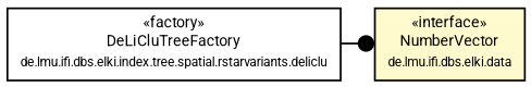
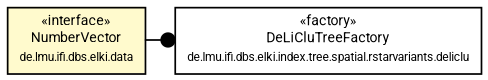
  digraph {
    nodesep=0.15
    rankdir=LR
    ranksep=0.25
    node [fontcolor=black fontname=Roboto fontsize=8 margin=0 shape=plaintext]
    n1 [height=0 label=<<table title="de.lmu.ifi.dbs.elki.data.NumberVector" border="0" cellborder="1" cellspacing="0" cellpadding="2" bgcolor="LemonChiffon" href="../../../data/NumberVector.html" target="_parent"> 		<tr><td><table border="0" cellspacing="0" cellpadding="1"> 		<tr><td align="center" balign="center"> &#171;interface&#187; </td></tr> 		<tr><td align="center" balign="center"> <font face="Roboto">NumberVector</font> </td></tr> 		<tr><td align="center" balign="center"> <font face="Roboto" point-size="7.0">de.lmu.ifi.dbs.elki.data</font> </td></tr> 		</table></td></tr> 		</table>> width=0]
    n2 [height=0 label=<<table title="de.lmu.ifi.dbs.elki.index.tree.spatial.rstarvariants.deliclu.DeLiCluTreeFactory" border="0" cellborder="1" cellspacing="0" cellpadding="2" href="../../../index/tree/spatial/rstarvariants/deliclu/DeLiCluTreeFactory.html" target="_parent"> 		<tr><td><table border="0" cellspacing="0" cellpadding="1"> 		<tr><td align="center" balign="center"> &#171;factory&#187; </td></tr> 		<tr><td align="center" balign="center"> <font face="Roboto">DeLiCluTreeFactory</font> </td></tr> 		<tr><td align="center" balign="center"> <font face="Roboto" point-size="7.0">de.lmu.ifi.dbs.elki.index.tree.spatial.rstarvariants.deliclu</font> </td></tr> 		</table></td></tr> 		</table>> width=0]
-   n2 -> n1 [arrowhead=dot color=black fontname=Roboto fontsize=7 labelfontname=Roboto labelfontsize=7 style=solid weight=0]
+   n1 -> n2 [arrowhead=dot color=black fontname=Roboto fontsize=7 labelfontname=Roboto labelfontsize=7 style=solid weight=0]
  }
